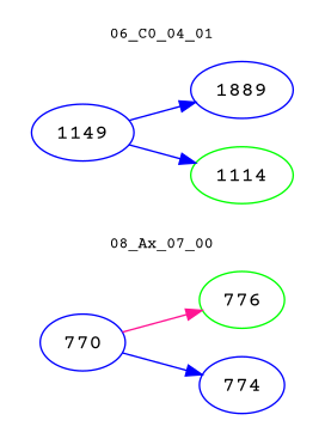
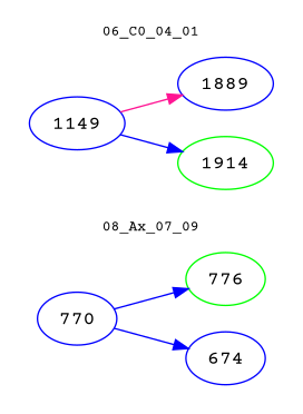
  digraph {
    fontname="Courier Prime"
    rankdir=LR
    node [color=blue fontname="Courier Prime"]
    edge [color=blue fontname="Courier Prime"]
    n1 [label=770]
-   n2 [label=774]
+   n2 [label=674]
    n3 [color=green label=776]
    n4 [label=1149]
-   n5 [color=green label=1114]
+   n5 [color=green label=1914]
    n6 [label=1889]
    subgraph cluster_1 {
      color=white
      fontsize=10
-     label="08_Ax_07_00"
+     label="08_Ax_07_09"
      n1
      n2
      n3
    }
    subgraph cluster_2 {
      color=white
      fontsize=10
      label="06_C0_04_01"
      n4
      n5
      n6
    }
    n1 -> n2
-   n1 -> n3 [color=deeppink]
+   n1 -> n3
    n4 -> n5
-   n4 -> n6
+   n4 -> n6 [color=deeppink]
  }
